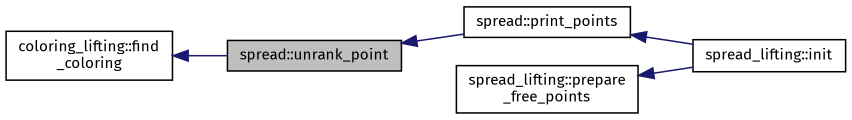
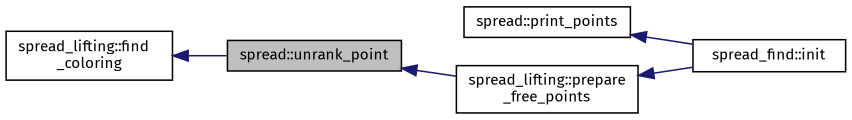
  digraph {
    fontname="Fira Sans"
    rankdir=LR
    node [color=black fillcolor=white fontname="Fira Sans" fontsize=10 shape=record style=filled]
    edge [color=midnightblue dir=back fontname="Fira Sans" fontsize=10 labelfontname=Helvetica labelfontsize=10 style=solid]
    n1 [fillcolor=grey75 fontcolor=black height=0.2 label="spread::unrank_point" width=0.4]
    n2 [height=0.2 label="spread::print_points" width=0.4]
-   n3 [height=0.2 label="spread_lifting::init" width=0.4]
-   n4 [height=0.2 label="coloring_lifting::find\l_coloring" width=0.4]
+   n3 [height=0.2 label="spread_find::init" width=0.4]
+   n4 [height=0.2 label="spread_lifting::find\l_coloring" width=0.4]
    n5 [height=0.2 label="spread_lifting::prepare\l_free_points" width=0.4]
-   n1 -> n2
+   n1 -> n5
    n2 -> n3
    n4 -> n1
    n5 -> n3
  }
